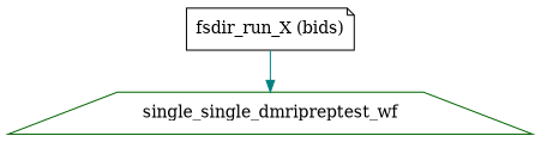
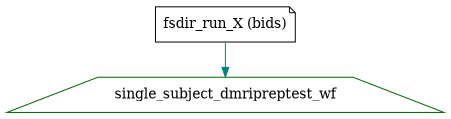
  strict digraph {
    "fsdir_run_X (bids)" [color=black shape=note]
-   single_subject_dmripreptest_wf [color=darkgreen shape=trapezium label=single_single_dmripreptest_wf]
+   single_subject_dmripreptest_wf [color=darkgreen shape=trapezium]
    "fsdir_run_X (bids)" -> single_subject_dmripreptest_wf [color=teal style=solid]
  }
